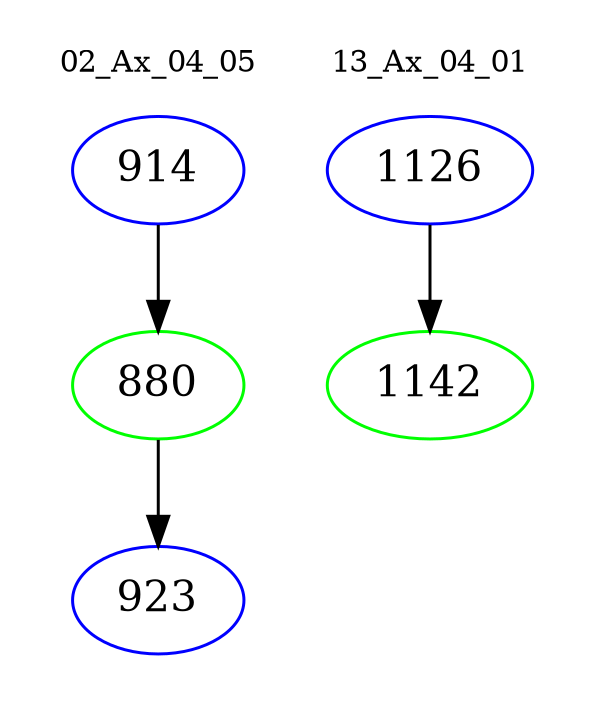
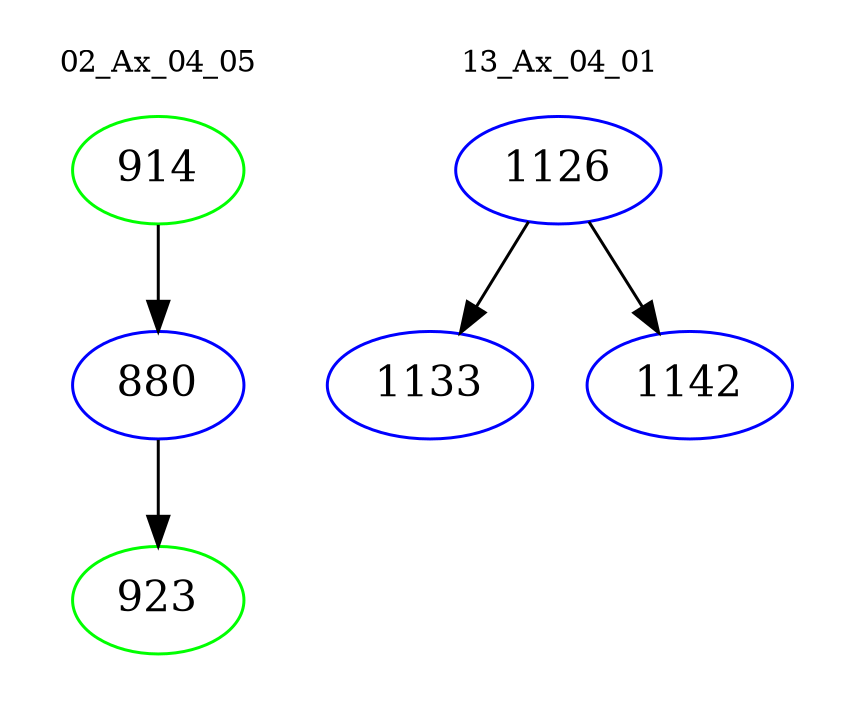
  digraph {
    node [color=green]
    edge [color=black]
-   n1 [color=blue label=914]
-   n2 [label=880]
-   n3 [color=blue label=923]
+   n1 [label=914]
+   n2 [color=blue label=880]
+   n3 [label=923]
    n4 [color=blue label=1126]
-   n6 [label=1142]
+   n5 [color=blue label=1133]
+   n6 [color=blue label=1142]
    subgraph cluster_1 {
      color=white
      fontsize=10
      label="02_Ax_04_05"
      n1
      n2
      n3
    }
    subgraph cluster_2 {
      color=white
      fontsize=10
      label="13_Ax_04_01"
      n4
+     n5
      n6
    }
    n1 -> n2
    n2 -> n3
+   n4 -> n5
    n4 -> n6
  }
